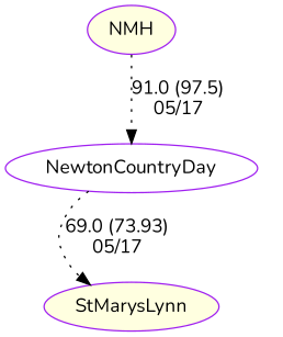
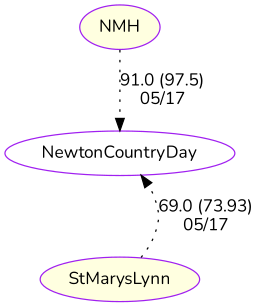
  digraph {
    fontname=Nunito
    node [color=purple fillcolor=lightyellow fontname=Nunito style=filled]
    edge [fontname=Nunito random=random style=dotted]
    NewtonCountryDay [fillcolor=white]
    NMH
    StMarysLynn
-   NewtonCountryDay -> StMarysLynn [label="69.0 (73.93)\n05/17" weight=31]
+   StMarysLynn -> NewtonCountryDay [label="69.0 (73.93)\n05/17" weight=31]
    NMH -> NewtonCountryDay [label="91.0 (97.5)\n05/17" weight=9]
  }
